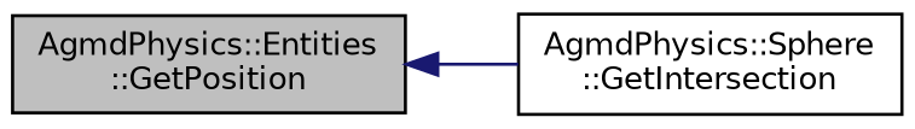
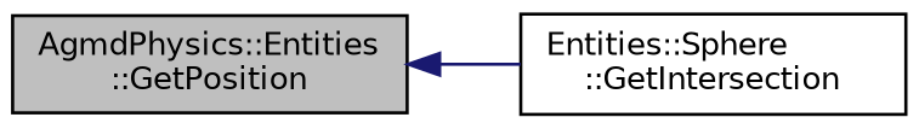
  digraph {
    rankdir=LR
    node [color=black fontname=Helvetica fontsize=10 shape=record style=filled]
    n1 [fillcolor=grey75 fontcolor=black height=0.2 label="AgmdPhysics::Entities\l::GetPosition" width=0.4]
-   n2 [fillcolor=white height=0.2 label="AgmdPhysics::Sphere\l::GetIntersection" width=0.4]
+   n2 [fillcolor=white height=0.2 label="Entities::Sphere\l::GetIntersection" width=0.4]
    n1 -> n2 [color=midnightblue dir=back fontname=Helvetica fontsize=10 labelfontname=Helvetica labelfontsize=10 style=solid]
  }
